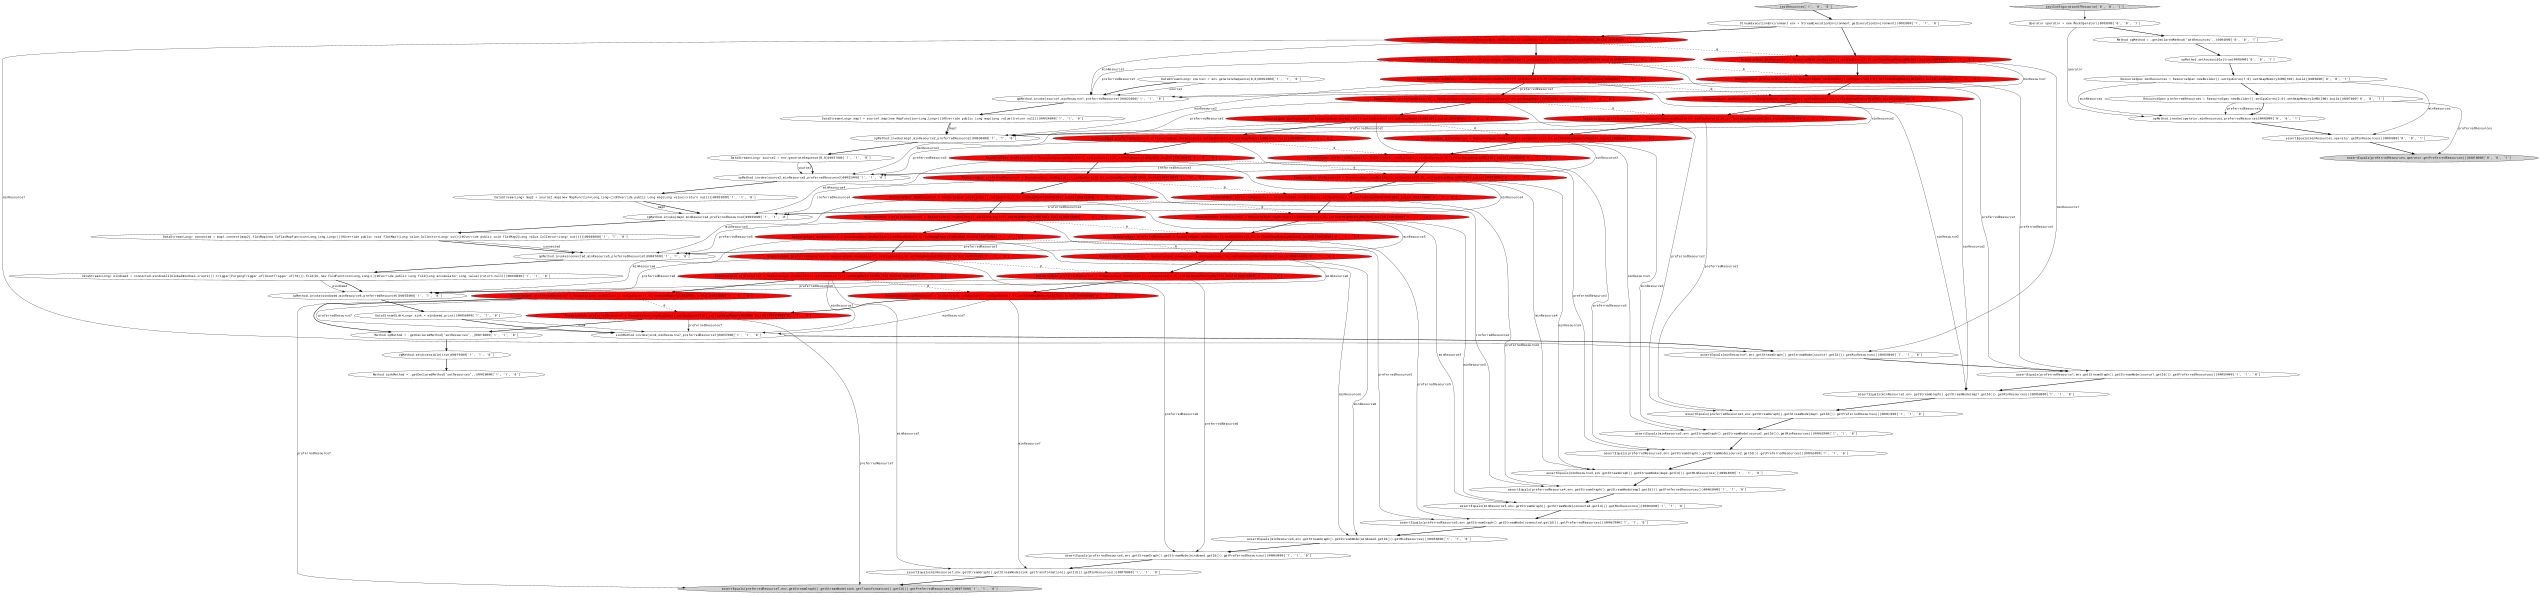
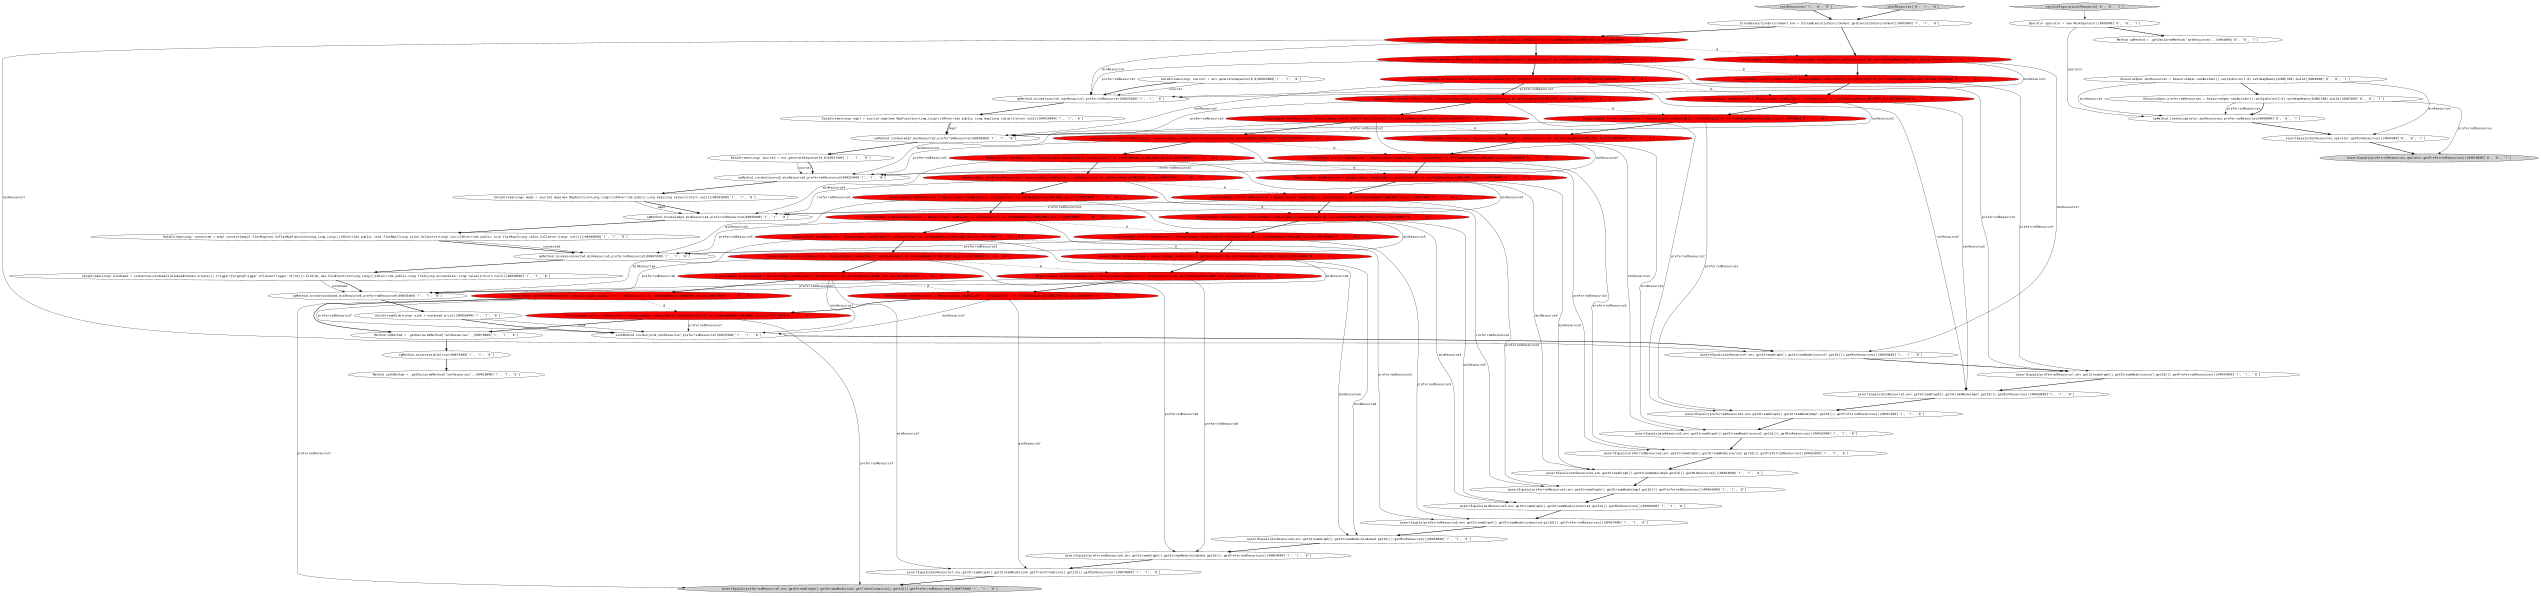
  digraph {
    fontname="Roboto Mono"
    node [fillcolor=white fontname="Roboto Mono" shape=ellipse style=filled]
    edge [fontname="Roboto Mono" style=solid]
    n1 [label="DataStream<Long> source2 = env.generateSequence(0,0)@@@31@@@['1', '1', '0']"]
    n2 [label="opMethod.invoke(source2,minResource3,preferredResource3)@@@32@@@['1', '1', '0']"]
    n3 [label="DataStream<Long> map2 = source2.map(new MapFunction<Long,Long>(){@Override public Long map(Long value){return null}})@@@33@@@['1', '1', '0']"]
    n4 [label="StreamExecutionEnvironment env = StreamExecutionEnvironment.getExecutionEnvironment()@@@3@@@['1', '1', '0']"]
    n5 [fillcolor=red label="ResourceSpec minResource1 = ResourceSpec.newBuilder().setCpuCores(1.0).setTaskHeapMemoryMB(100).build()@@@4@@@['0', '1', '0']"]
    n6 [fillcolor=red label="ResourceSpec minResource1 = ResourceSpec.newBuilder().setCpuCores(1.0).setHeapMemoryInMB(100).build()@@@4@@@['1', '0', '0']"]
    n7 [fillcolor=red label="ResourceSpec preferredResource1 = ResourceSpec.newBuilder().setCpuCores(2.0).setTaskHeapMemoryMB(200).build()@@@5@@@['0', '1', '0']"]
    n8 [label="opMethod.invoke(source1,minResource1,preferredResource1)@@@23@@@['1', '1', '0']"]
    n9 [label="assertEquals(minResource1,env.getStreamGraph().getStreamNode(source1.getId()).getMinResources())@@@58@@@['1', '1', '0']"]
    n10 [fillcolor=red label="ResourceSpec preferredResource1 = ResourceSpec.newBuilder().setCpuCores(2.0).setHeapMemoryInMB(200).build()@@@5@@@['1', '0', '0']"]
    n11 [fillcolor=red label="ResourceSpec minResource2 = ResourceSpec.newBuilder().setCpuCores(1.0).setTaskHeapMemoryMB(200).build()@@@6@@@['0', '1', '0']"]
    n12 [label="assertEquals(preferredResource1,env.getStreamGraph().getStreamNode(source1.getId()).getPreferredResources())@@@59@@@['1', '1', '0']"]
    n13 [fillcolor=red label="ResourceSpec preferredResource2 = ResourceSpec.newBuilder().setCpuCores(2.0).setTaskHeapMemoryMB(300).build()@@@7@@@['0', '1', '0']"]
    n14 [label="assertEquals(minResource2,env.getStreamGraph().getStreamNode(map1.getId()).getMinResources())@@@60@@@['1', '1', '0']"]
    n15 [label="opMethod.invoke(map1,minResource2,preferredResource2)@@@30@@@['1', '1', '0']"]
    n16 [label="DataStream<Long> map1 = source1.map(new MapFunction<Long,Long>(){@Override public Long map(Long value){return null}})@@@24@@@['1', '1', '0']"]
    n17 [label="assertEquals(preferredResource2,env.getStreamGraph().getStreamNode(map1.getId()).getPreferredResources())@@@61@@@['1', '1', '0']"]
    n18 [fillcolor=red label="ResourceSpec minResource3 = ResourceSpec.newBuilder().setCpuCores(1.0).setTaskHeapMemoryMB(300).build()@@@8@@@['0', '1', '0']"]
    n19 [label="DataStream<Long> source1 = env.generateSequence(0,0)@@@22@@@['1', '1', '0']"]
    n20 [fillcolor=red label="ResourceSpec preferredResource5 = ResourceSpec.newBuilder().setCpuCores(2.0).setTaskHeapMemoryMB(600).build()@@@13@@@['0', '1', '0']"]
    n21 [label="opMethod.invoke(connected,minResource5,preferredResource5)@@@47@@@['1', '1', '0']"]
    n22 [fillcolor=red label="ResourceSpec minResource6 = ResourceSpec.newBuilder().setCpuCores(1.0).setTaskHeapMemoryMB(600).build()@@@14@@@['0', '1', '0']"]
    n23 [label="assertEquals(preferredResource5,env.getStreamGraph().getStreamNode(connected.getId()).getPreferredResources())@@@67@@@['1', '1', '0']"]
    n24 [label="DataStream<Long> windowed = connected.windowAll(GlobalWindows.create()).trigger(PurgingTrigger.of(CountTrigger.of(10))).fold(0L,new FoldFunction<Long,Long>(){@Override public Long fold(Long accumulator,Long value){return null}})@@@48@@@['1', '1', '0']"]
    n25 [fillcolor=red label="ResourceSpec preferredResource6 = ResourceSpec.newBuilder().setCpuCores(2.0).setTaskHeapMemoryMB(700).build()@@@15@@@['0', '1', '0']"]
    n26 [label="opMethod.invoke(windowed,minResource6,preferredResource6)@@@55@@@['1', '1', '0']"]
    n27 [label="assertEquals(minResource6,env.getStreamGraph().getStreamNode(windowed.getId()).getMinResources())@@@68@@@['1', '1', '0']"]
    n28 [fillcolor=red label="ResourceSpec minResource7 = ResourceSpec.newBuilder().setCpuCores(1.0).setTaskHeapMemoryMB(700).build()@@@16@@@['0', '1', '0']"]
    n29 [label="assertEquals(preferredResource6,env.getStreamGraph().getStreamNode(windowed.getId()).getPreferredResources())@@@69@@@['1', '1', '0']"]
    n30 [label="DataStreamSink<Long> sink = windowed.print()@@@56@@@['1', '1', '0']"]
    n31 [fillcolor=red label="ResourceSpec preferredResource7 = ResourceSpec.newBuilder().setCpuCores(2.0).setTaskHeapMemoryMB(800).build()@@@17@@@['0', '1', '0']"]
    n32 [label="sinkMethod.invoke(sink,minResource7,preferredResource7)@@@57@@@['1', '1', '0']"]
    n33 [label="assertEquals(minResource7,env.getStreamGraph().getStreamNode(sink.getTransformation().getId()).getMinResources())@@@70@@@['1', '1', '0']"]
    n34 [label="Operator operator = new MockOperator()@@@3@@@['0', '0', '1']"]
    n35 [label="opMethod.invoke(operator,minResources,preferredResources)@@@8@@@['0', '0', '1']"]
    n36 [label="Method opMethod = .getDeclaredMethod(\"setResources\",,)@@@4@@@['0', '0', '1']"]
    n37 [label="assertEquals(minResources,operator.getMinResources())@@@9@@@['0', '0', '1']"]
-   n38 [label="opMethod.setAccessible(true)@@@5@@@['0', '0', '1']"]
    n39 [label="opMethod.setAccessible(true)@@@19@@@['1', '1', '0']"]
    n40 [label="Method sinkMethod = .getDeclaredMethod(\"setResources\",,)@@@20@@@['1', '1', '0']"]
    n41 [fillcolor=red label="ResourceSpec minResource5 = ResourceSpec.newBuilder().setCpuCores(1.0).setTaskHeapMemoryMB(500).build()@@@12@@@['0', '1', '0']"]
    n42 [label="assertEquals(minResource5,env.getStreamGraph().getStreamNode(connected.getId()).getMinResources())@@@66@@@['1', '1', '0']"]
    n43 [label="opMethod.invoke(map2,minResource4,preferredResource4)@@@39@@@['1', '1', '0']"]
    n44 [label="DataStream<Long> connected = map1.connect(map2).flatMap(new CoFlatMapFunction<Long,Long,Long>(){@Override public void flatMap1(Long value,Collector<Long> out){}@Override public void flatMap2(Long value,Collector<Long> out){}})@@@40@@@['1', '1', '0']"]
    n45 [fillcolor=red label="ResourceSpec preferredResource7 = ResourceSpec.newBuilder().setCpuCores(2.0).setHeapMemoryInMB(800).build()@@@17@@@['1', '0', '0']"]
    n46 [fillcolor=lightgray label="assertEquals(preferredResource7,env.getStreamGraph().getStreamNode(sink.getTransformation().getId()).getPreferredResources())@@@71@@@['1', '1', '0']"]
    n47 [label="Method opMethod = .getDeclaredMethod(\"setResources\",,)@@@18@@@['1', '1', '0']"]
    n48 [fillcolor=red label="ResourceSpec preferredResource2 = ResourceSpec.newBuilder().setCpuCores(2.0).setHeapMemoryInMB(300).build()@@@7@@@['1', '0', '0']"]
    n49 [fillcolor=red label="ResourceSpec minResource3 = ResourceSpec.newBuilder().setCpuCores(1.0).setHeapMemoryInMB(300).build()@@@8@@@['1', '0', '0']"]
    n50 [label="assertEquals(minResource3,env.getStreamGraph().getStreamNode(source2.getId()).getMinResources())@@@62@@@['1', '1', '0']"]
    n51 [fillcolor=red label="ResourceSpec preferredResource3 = ResourceSpec.newBuilder().setCpuCores(2.0).setHeapMemoryInMB(400).build()@@@9@@@['1', '0', '0']"]
    n52 [fillcolor=red label="ResourceSpec preferredResource5 = ResourceSpec.newBuilder().setCpuCores(2.0).setHeapMemoryInMB(600).build()@@@13@@@['1', '0', '0']"]
    n53 [fillcolor=red label="ResourceSpec minResource6 = ResourceSpec.newBuilder().setCpuCores(1.0).setHeapMemoryInMB(600).build()@@@14@@@['1', '0', '0']"]
    n54 [fillcolor=red label="ResourceSpec preferredResource6 = ResourceSpec.newBuilder().setCpuCores(2.0).setHeapMemoryInMB(700).build()@@@15@@@['1', '0', '0']"]
    n55 [fillcolor=red label="ResourceSpec minResource7 = ResourceSpec.newBuilder().setCpuCores(1.0).setHeapMemoryInMB(700).build()@@@16@@@['1', '0', '0']"]
    n56 [fillcolor=red label="ResourceSpec preferredResource3 = ResourceSpec.newBuilder().setCpuCores(2.0).setTaskHeapMemoryMB(400).build()@@@9@@@['0', '1', '0']"]
    n57 [label="assertEquals(preferredResource4,env.getStreamGraph().getStreamNode(map2.getId()).getPreferredResources())@@@65@@@['1', '1', '0']"]
    n58 [fillcolor=lightgray label="assertEquals(preferredResources,operator.getPreferredResources())@@@10@@@['0', '0', '1']"]
    n59 [label="ResourceSpec minResources = ResourceSpec.newBuilder().setCpuCores(1.0).setHeapMemoryInMB(100).build()@@@6@@@['0', '0', '1']"]
    n60 [fillcolor=red label="ResourceSpec minResource4 = ResourceSpec.newBuilder().setCpuCores(1.0).setHeapMemoryInMB(400).build()@@@10@@@['1', '0', '0']"]
    n61 [label="assertEquals(preferredResource3,env.getStreamGraph().getStreamNode(source2.getId()).getPreferredResources())@@@63@@@['1', '1', '0']"]
    n62 [fillcolor=red label="ResourceSpec minResource4 = ResourceSpec.newBuilder().setCpuCores(1.0).setTaskHeapMemoryMB(400).build()@@@10@@@['0', '1', '0']"]
    n63 [fillcolor=red label="ResourceSpec preferredResource4 = ResourceSpec.newBuilder().setCpuCores(2.0).setHeapMemoryInMB(500).build()@@@11@@@['1', '0', '0']"]
    n64 [label="assertEquals(minResource4,env.getStreamGraph().getStreamNode(map2.getId()).getMinResources())@@@64@@@['1', '1', '0']"]
    n65 [fillcolor=red label="ResourceSpec preferredResource4 = ResourceSpec.newBuilder().setCpuCores(2.0).setTaskHeapMemoryMB(500).build()@@@11@@@['0', '1', '0']"]
    n66 [fillcolor=red label="ResourceSpec minResource5 = ResourceSpec.newBuilder().setCpuCores(1.0).setHeapMemoryInMB(500).build()@@@12@@@['1', '0', '0']"]
    n67 [fillcolor=red label="ResourceSpec minResource2 = ResourceSpec.newBuilder().setCpuCores(1.0).setHeapMemoryInMB(200).build()@@@6@@@['1', '0', '0']"]
    n68 [fillcolor=lightgray label="testResources['1', '0', '0']" shape=diamond]
    n69 [label="ResourceSpec preferredResources = ResourceSpec.newBuilder().setCpuCores(2.0).setHeapMemoryInMB(200).build()@@@7@@@['0', '0', '1']"]
    n70 [fillcolor=lightgray label="testConfigurationOfResource['0', '0', '1']" shape=diamond]
+   n71 [fillcolor=lightgray label="testResources['0', '1', '0']" shape=diamond]
    n1 -> n2 [label=source2]
    n1 -> n2 [style=bold]
    n2 -> n3 [style=bold]
    n3 -> n43 [style=bold]
    n3 -> n43 [label=map2]
    n4 -> n5 [style=bold]
    n4 -> n6 [style=bold]
    n5 -> n7 [style=bold]
    n5 -> n8 [label=minResource1]
    n5 -> n9 [label=minResource1]
    n6 -> n5 [label=0 style=dashed]
    n6 -> n8 [label=minResource1]
    n6 -> n9 [label=minResource1]
    n6 -> n10 [style=bold]
    n7 -> n8 [label=preferredResource1]
    n7 -> n11 [style=bold]
    n7 -> n12 [label=preferredResource1]
    n8 -> n16 [style=bold]
    n9 -> n12 [style=bold]
    n10 -> n7 [label=0 style=dashed]
    n10 -> n8 [label=preferredResource1]
    n10 -> n12 [label=preferredResource1]
    n10 -> n67 [style=bold]
    n11 -> n13 [style=bold]
    n11 -> n14 [label=minResource2]
    n11 -> n15 [label=minResource2]
    n12 -> n14 [style=bold]
    n13 -> n15 [label=preferredResource2]
    n13 -> n17 [label=preferredResource2]
    n13 -> n18 [style=bold]
    n14 -> n17 [style=bold]
    n15 -> n1 [style=bold]
    n16 -> n15 [style=bold]
    n16 -> n15 [label=map1]
    n17 -> n50 [style=bold]
    n18 -> n2 [label=minResource3]
    n18 -> n50 [label=minResource3]
    n18 -> n56 [style=bold]
    n19 -> n8 [style=bold]
    n19 -> n8 [label=source1]
    n20 -> n21 [label=preferredResource5]
    n20 -> n22 [style=bold]
    n20 -> n23 [label=preferredResource5]
    n21 -> n24 [style=bold]
    n22 -> n25 [style=bold]
    n22 -> n26 [label=minResource6]
    n22 -> n27 [label=minResource6]
    n23 -> n27 [style=bold]
    n24 -> n26 [style=bold]
    n24 -> n26 [label=windowed]
    n25 -> n26 [label=preferredResource6]
    n25 -> n28 [style=bold]
    n25 -> n29 [label=preferredResource6]
    n26 -> n30 [style=bold]
    n27 -> n29 [style=bold]
    n28 -> n31 [style=bold]
    n28 -> n32 [label=minResource7]
    n28 -> n33 [label=minResource7]
    n29 -> n33 [style=bold]
    n30 -> n32 [style=bold]
    n30 -> n32 [label=sink]
    n31 -> n32 [label=preferredResource7]
    n31 -> n46 [label=preferredResource7]
    n31 -> n47 [style=bold]
    n32 -> n9 [style=bold]
    n33 -> n46 [style=bold]
    n34 -> n35 [label=operator]
    n34 -> n36 [style=bold]
    n35 -> n37 [style=bold]
-   n36 -> n38 [style=bold]
    n37 -> n58 [style=bold]
-   n38 -> n59 [style=bold]
    n39 -> n40 [style=bold]
    n41 -> n20 [style=bold]
    n41 -> n21 [label=minResource5]
    n41 -> n42 [label=minResource5]
    n42 -> n23 [style=bold]
    n43 -> n44 [style=bold]
    n44 -> n21 [style=bold]
    n44 -> n21 [label=connected]
    n45 -> n31 [label=0 style=dashed]
    n45 -> n32 [label=preferredResource7]
    n45 -> n46 [label=preferredResource7]
    n45 -> n47 [style=bold]
    n47 -> n39 [style=bold]
    n48 -> n13 [label=0 style=dashed]
    n48 -> n15 [label=preferredResource2]
    n48 -> n17 [label=preferredResource2]
    n48 -> n49 [style=bold]
    n49 -> n2 [label=minResource3]
    n49 -> n18 [label=0 style=dashed]
    n49 -> n50 [label=minResource3]
    n49 -> n51 [style=bold]
    n50 -> n61 [style=bold]
    n51 -> n2 [label=preferredResource3]
    n51 -> n56 [label=0 style=dashed]
    n51 -> n60 [style=bold]
    n51 -> n61 [label=preferredResource3]
    n52 -> n20 [label=0 style=dashed]
    n52 -> n21 [label=preferredResource5]
    n52 -> n23 [label=preferredResource5]
    n52 -> n53 [style=bold]
    n53 -> n22 [label=0 style=dashed]
    n53 -> n26 [label=minResource6]
    n53 -> n27 [label=minResource6]
    n53 -> n54 [style=bold]
    n54 -> n25 [label=0 style=dashed]
    n54 -> n26 [label=preferredResource6]
    n54 -> n29 [label=preferredResource6]
    n54 -> n55 [style=bold]
    n55 -> n28 [label=0 style=dashed]
    n55 -> n32 [label=minResource7]
    n55 -> n33 [label=minResource7]
    n55 -> n45 [style=bold]
    n56 -> n2 [label=preferredResource3]
    n56 -> n61 [label=preferredResource3]
    n56 -> n62 [style=bold]
    n57 -> n42 [style=bold]
    n59 -> n35 [label=minResources]
    n59 -> n37 [label=minResources]
    n59 -> n69 [style=bold]
    n60 -> n43 [label=minResource4]
    n60 -> n62 [label=0 style=dashed]
    n60 -> n63 [style=bold]
    n60 -> n64 [label=minResource4]
    n61 -> n64 [style=bold]
    n62 -> n43 [label=minResource4]
    n62 -> n64 [label=minResource4]
    n62 -> n65 [style=bold]
    n63 -> n43 [label=preferredResource4]
    n63 -> n57 [label=preferredResource4]
    n63 -> n65 [label=0 style=dashed]
    n63 -> n66 [style=bold]
    n64 -> n57 [style=bold]
    n65 -> n41 [style=bold]
    n65 -> n43 [label=preferredResource4]
    n65 -> n57 [label=preferredResource4]
    n66 -> n21 [label=minResource5]
    n66 -> n41 [label=0 style=dashed]
    n66 -> n42 [label=minResource5]
    n66 -> n52 [style=bold]
    n67 -> n11 [label=0 style=dashed]
    n67 -> n14 [label=minResource2]
    n67 -> n15 [label=minResource2]
    n67 -> n48 [style=bold]
    n68 -> n4 [style=bold]
    n69 -> n35 [label=preferredResources]
    n69 -> n35 [style=bold]
    n69 -> n58 [label=preferredResources]
    n70 -> n34
+   n71 -> n4 [style=bold]
  }
